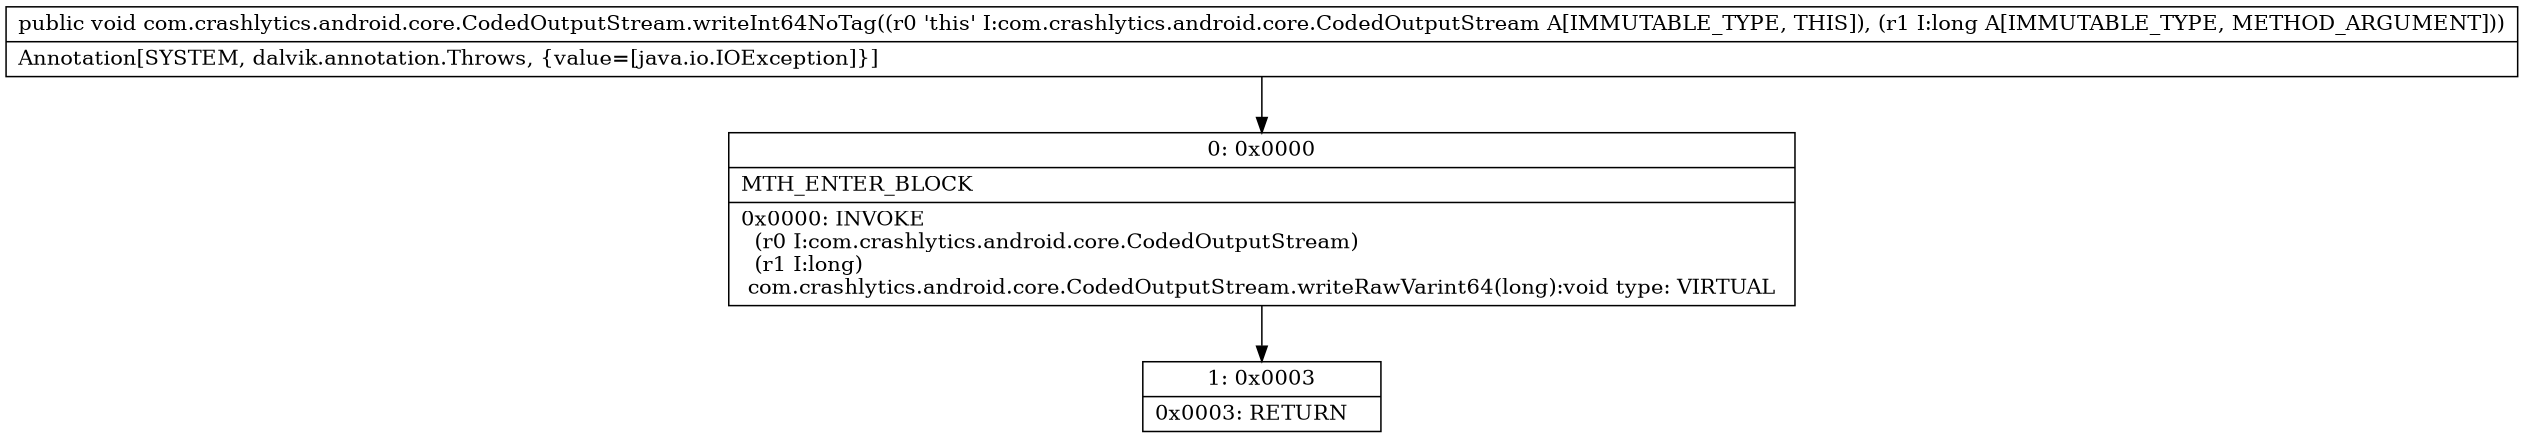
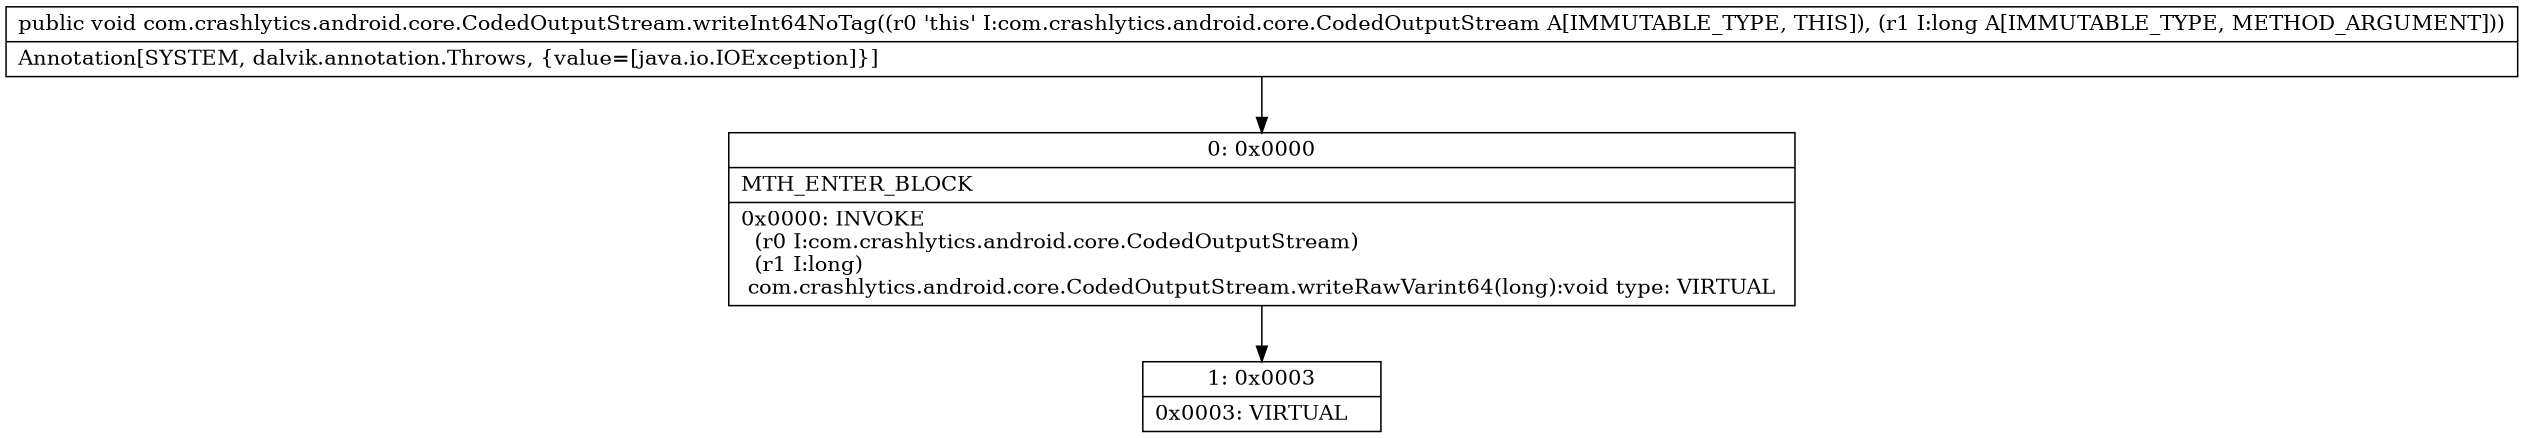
  digraph {
    node [shape=record]
    n1 [label="{0\:\ 0x0000|MTH_ENTER_BLOCK\l|0x0000: INVOKE  \l  (r0 I:com.crashlytics.android.core.CodedOutputStream)\l  (r1 I:long)\l com.crashlytics.android.core.CodedOutputStream.writeRawVarint64(long):void type: VIRTUAL \l}"]
-   n2 [label="{1\:\ 0x0003|0x0003: RETURN   \l}"]
+   n2 [label="{1\:\ 0x0003|0x0003: VIRTUAL   \l}"]
    n3 [label="{public void com.crashlytics.android.core.CodedOutputStream.writeInt64NoTag((r0 'this' I:com.crashlytics.android.core.CodedOutputStream A[IMMUTABLE_TYPE, THIS]), (r1 I:long A[IMMUTABLE_TYPE, METHOD_ARGUMENT]))  | Annotation[SYSTEM, dalvik.annotation.Throws, \{value=[java.io.IOException]\}]\l}"]
    n1 -> n2
    n3 -> n1
  }
